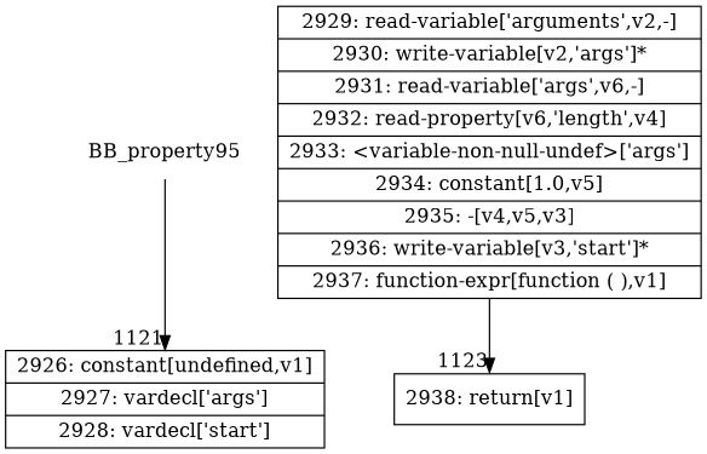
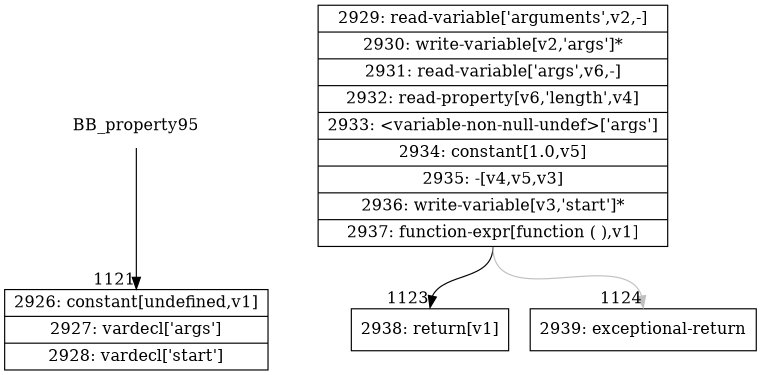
  digraph {
    rankdir=TD
    node [shape=record]
    edge [headport=n tailport=s]
    n1 [label=BB_property95 shape=none]
    n2 [label="{2926: constant[undefined,v1]|2927: vardecl['args']|2928: vardecl['start']}"]
    n3 [label="{2929: read-variable['arguments',v2,-]|2930: write-variable[v2,'args']*|2931: read-variable['args',v6,-]|2932: read-property[v6,'length',v4]|2933: \<variable-non-null-undef\>['args']|2934: constant[1.0,v5]|2935: -[v4,v5,v3]|2936: write-variable[v3,'start']*|2937: function-expr[function ( ),v1]}"]
    n4 [label="{2938: return[v1]}"]
+   n5 [label="{2939: exceptional-return}"]
    n1 -> n2 [headlabel="    1121"]
    n3 -> n4 [headlabel="      1123"]
+   n3 -> n5 [color=gray headlabel="      1124"]
  }
